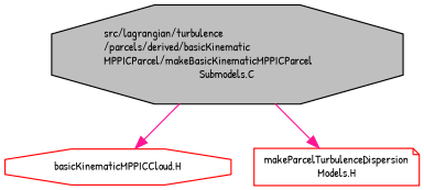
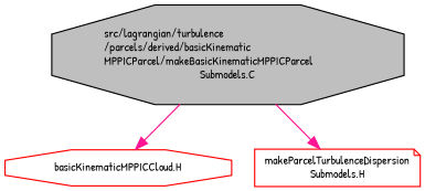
  digraph {
    fontname="Patrick Hand"
    node [color=red fontname="Patrick Hand" fontsize=10 shape=octagon]
    edge [color=deeppink fontname="Patrick Hand" fontsize=10 labelfontname=Helvetica labelfontsize=10 style=solid]
    n1 [color=black fillcolor=grey75 fontcolor=black height=0.2 label="src/lagrangian/turbulence\l/parcels/derived/basicKinematic\lMPPICParcel/makeBasicKinematicMPPICParcel\lSubmodels.C" style=filled width=0.4]
    n2 [height=0.2 label="basicKinematicMPPICCloud.H" width=0.4]
-   n3 [height=0.2 label="makeParcelTurbulenceDispersion\lModels.H" shape=note width=0.4]
+   n3 [height=0.2 label="makeParcelTurbulenceDispersion\lSubmodels.H" shape=note width=0.4]
    n1 -> n2
    n1 -> n3
  }
